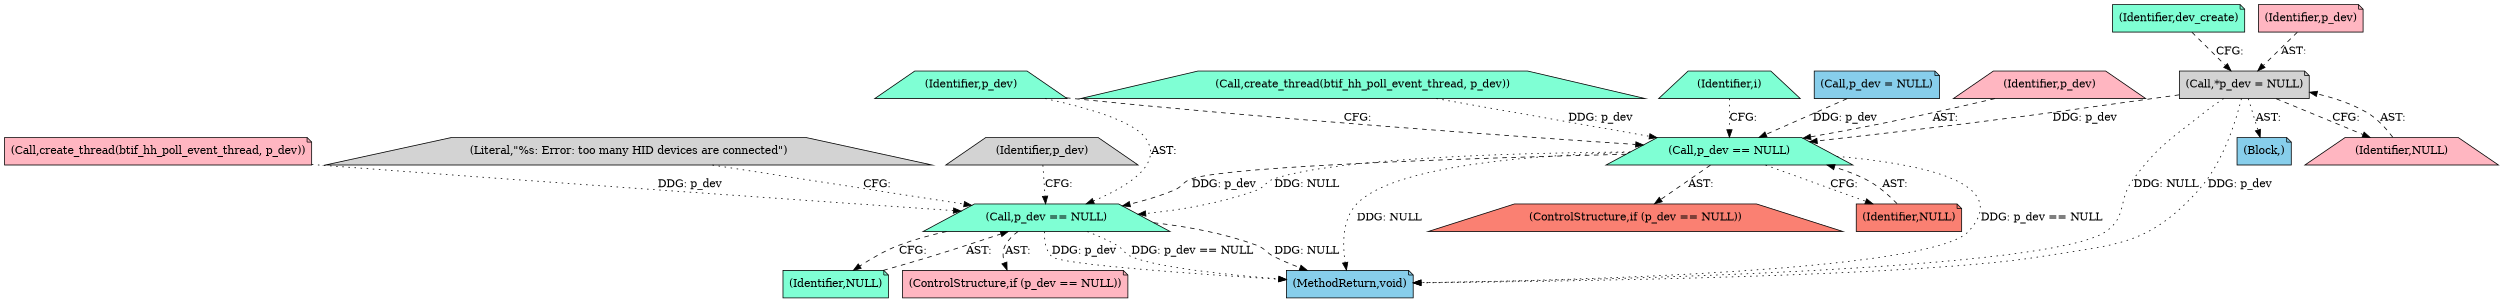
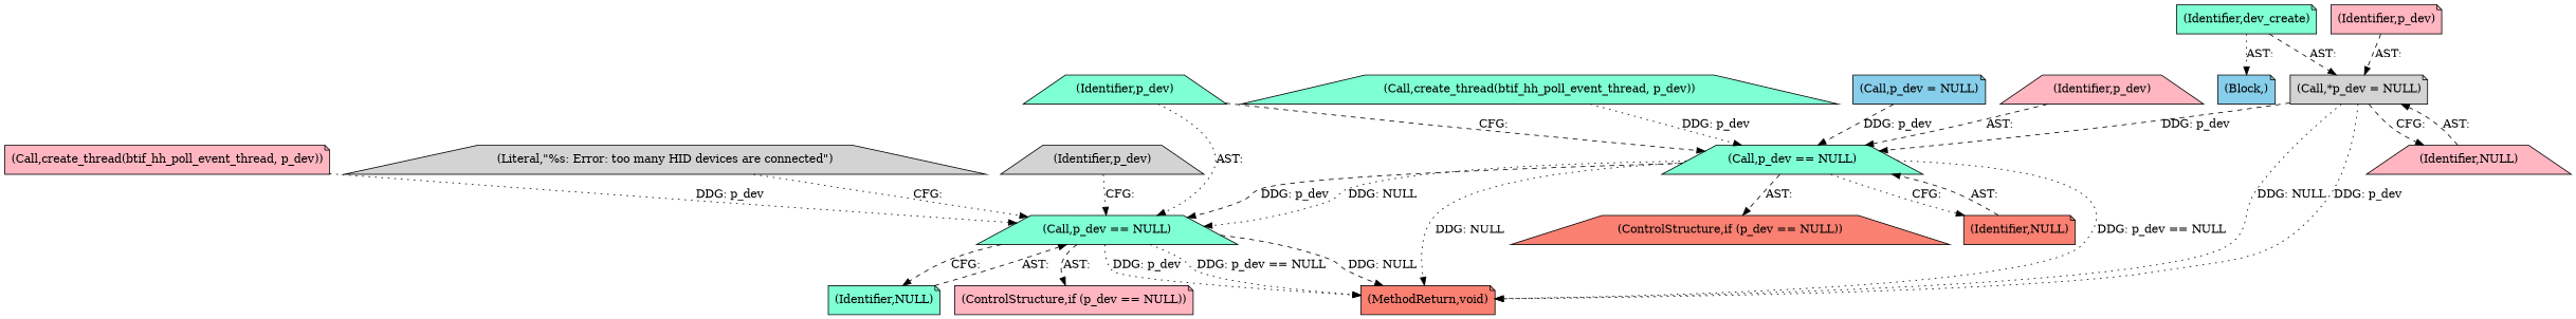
  digraph {
    node [fillcolor=aquamarine shape=note style=filled]
    edge [style=dashed]
    n1 [fillcolor=lightgrey label="(Call,*p_dev = NULL)"]
    n2 [label="(Call,p_dev == NULL)" shape=trapezium]
-   n3 [fillcolor=skyblue label="(MethodReturn,void)"]
+   n3 [fillcolor=salmon label="(MethodReturn,void)"]
    n4 [fillcolor=skyblue label="(Block,)"]
    n5 [fillcolor=lightpink label="(Identifier,NULL)" shape=trapezium]
    n6 [label="(Call,p_dev == NULL)" shape=trapezium]
    n7 [fillcolor=salmon label="(ControlStructure,if (p_dev == NULL))" shape=trapezium]
    n8 [fillcolor=salmon label="(Identifier,NULL)"]
    n9 [fillcolor=lightpink label="(ControlStructure,if (p_dev == NULL))"]
    n10 [label="(Identifier,NULL)"]
    n11 [label="(Identifier,p_dev)" shape=trapezium]
    n12 [label="(Identifier,dev_create)"]
    n13 [fillcolor=lightpink label="(Identifier,p_dev)"]
    n14 [label="(Call,create_thread(btif_hh_poll_event_thread, p_dev))" shape=trapezium]
-   n15 [label="(Identifier,i)" shape=trapezium]
    n16 [fillcolor=lightpink label="(Call,create_thread(btif_hh_poll_event_thread, p_dev))"]
    n17 [fillcolor=skyblue label="(Call,p_dev = NULL)"]
    n18 [fillcolor=lightpink label="(Identifier,p_dev)" shape=trapezium]
    n19 [fillcolor=lightgrey label="(Literal,\"%s: Error: too many HID devices are connected\")" shape=trapezium]
    n20 [fillcolor=lightgrey label="(Identifier,p_dev)" shape=trapezium]
    n1 -> n2 [label="DDG: p_dev"]
    n1 -> n3 [label="DDG: NULL" style=dotted]
    n1 -> n3 [label="DDG: p_dev" style=dotted]
-   n1 -> n4 [label="AST: " style=dotted]
+   n12 -> n4 [label="AST: " style=dotted]
    n1 -> n5 [label="CFG: "]
    n2 -> n3 [label="DDG: NULL" style=dotted]
    n2 -> n3 [label="DDG: p_dev == NULL" style=dotted]
    n2 -> n6 [label="DDG: p_dev"]
    n2 -> n6 [label="DDG: NULL" style=dotted]
    n2 -> n7 [label="AST: "]
    n2 -> n8 [label="CFG: " style=dotted]
    n5 -> n1 [label="AST: "]
    n6 -> n3 [label="DDG: NULL"]
    n6 -> n3 [label="DDG: p_dev" style=dotted]
    n6 -> n3 [label="DDG: p_dev == NULL" style=dotted]
    n6 -> n9 [label="AST: "]
    n6 -> n10 [label="CFG: "]
    n8 -> n2 [label="AST: "]
    n10 -> n6 [label="AST: "]
    n11 -> n2 [label="CFG: "]
    n11 -> n6 [label="AST: " style=dotted]
-   n12 -> n1 [label="CFG: "]
+   n12 -> n1 [label="AST: "]
    n13 -> n1 [label="AST: "]
    n14 -> n2 [label="DDG: p_dev" style=dotted]
-   n15 -> n2 [label="CFG: " style=dotted]
    n16 -> n6 [label="DDG: p_dev" style=dotted]
    n17 -> n2 [label="DDG: p_dev"]
    n18 -> n2 [label="AST: "]
    n19 -> n6 [label="CFG: " style=dotted]
    n20 -> n6 [label="CFG: " style=dotted]
  }
